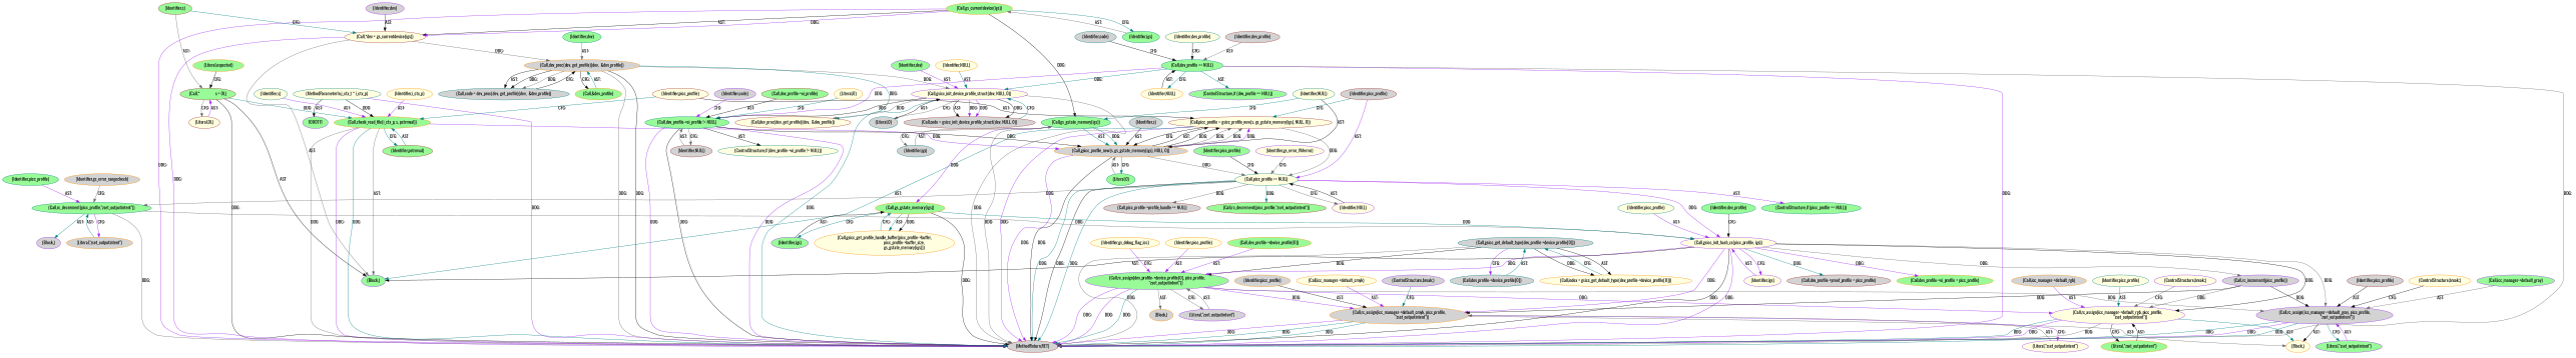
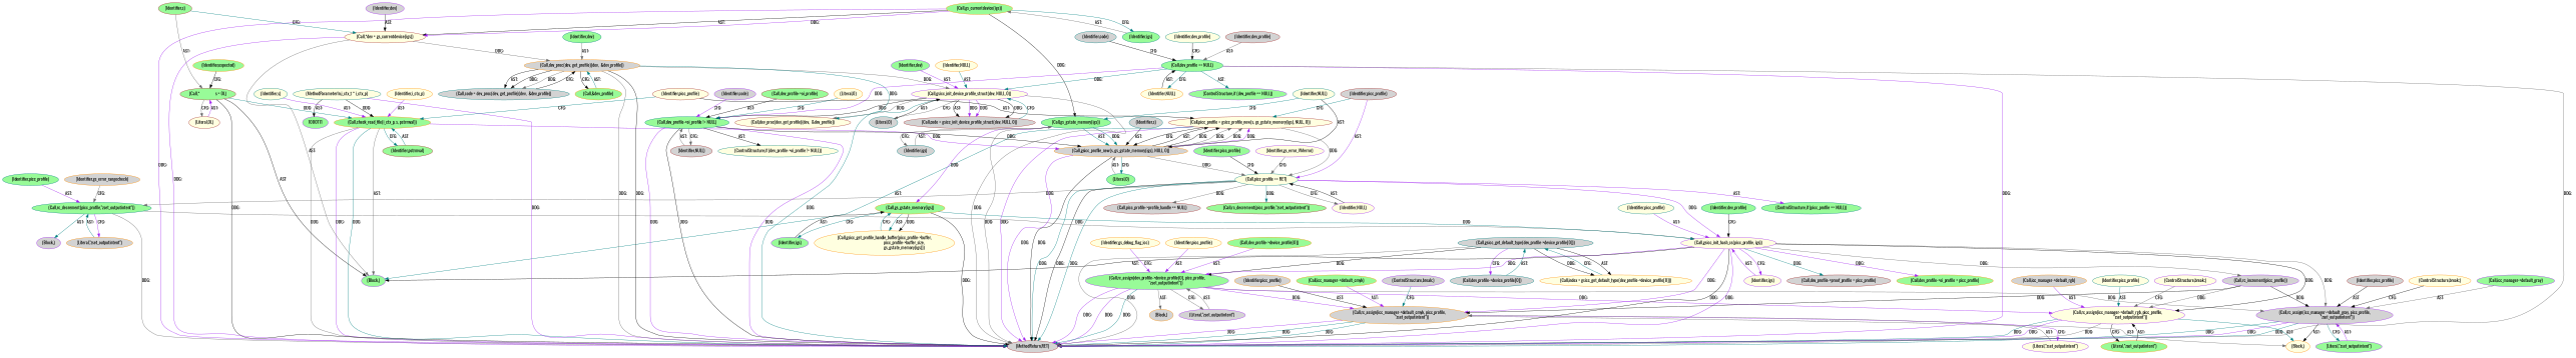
  digraph {
    fontname=Oswald
    node [color=darkorange fillcolor=palegreen fontname=Oswald style=filled]
    edge [color=black fontname=Oswald]
    n1 [color=purple label="(Call,rc_assign(dev_profile->device_profile[0], picc_profile,\n                  \"zset_outputintent\"))"]
    n2 [color=purple fillcolor=lightgrey label="(Call,rc_assign(icc_manager->default_gray, picc_profile,\n                          \"zset_outputintent\"))"]
    n3 [color=purple fillcolor=lightyellow label="(Call,rc_assign(icc_manager->default_rgb, picc_profile,\n                          \"zset_outputintent\"))"]
    n4 [fillcolor=lightgrey label="(Call,rc_assign(icc_manager->default_cmyk, picc_profile,\n                          \"zset_outputintent\"))"]
    n5 [color=purple fillcolor=lightgrey label="(Literal,\"zset_outputintent\")"]
    n6 [color=brown fillcolor=lightgrey label="(MethodReturn,RET)"]
    n7 [fillcolor=lightgrey label="(Block,)"]
    n8 [fillcolor=lightyellow label="(Block,)"]
    n9 [color=purple label="(Literal,\"zset_outputintent\")"]
    n10 [label="(Literal,\"zset_outputintent\")"]
    n11 [color=purple fillcolor=lightyellow label="(Literal,\"zset_outputintent\")"]
    n12 [color=teal fillcolor=lightgrey label="(Call,gsicc_get_default_type(dev_profile->device_profile[0]))"]
    n13 [color=teal fillcolor=lightgrey label="(Call,dev_profile->device_profile[0])"]
    n14 [fillcolor=lightyellow label="(Call,index = gsicc_get_default_type(dev_profile->device_profile[0]))"]
    n15 [color=purple fillcolor=lightyellow label="(Call,gsicc_init_hash_cs(picc_profile, igs))"]
    n16 [color=purple fillcolor=lightgrey label="(Call,rc_increment(picc_profile))"]
    n17 [color=purple fillcolor=lightyellow label="(Identifier,igs)"]
    n18 [color=brown fillcolor=lightgrey label="(Call,dev_profile->proof_profile = picc_profile)"]
    n19 [color=purple label="(Block,)"]
    n20 [label="(Call,dev_profile->oi_profile = picc_profile)"]
    n21 [color=teal label="(Call,rc_decrement(picc_profile,\"zset_outputintent\"))"]
    n22 [fillcolor=lightgrey label="(Literal,\"zset_outputintent\")"]
    n23 [color=purple fillcolor=lightgrey label="(Block,)"]
-   n24 [color=teal fillcolor=lightyellow label="(Call,picc_profile == NULL)"]
+   n24 [color=teal fillcolor=lightyellow label="(Call,picc_profile == RET)"]
    n25 [color=teal label="(ControlStructure,if (picc_profile == NULL))"]
    n26 [color=purple fillcolor=lightyellow label="(Identifier,NULL)"]
    n27 [color=brown fillcolor=lightgrey label="(Call,picc_profile->profile_handle == NULL)"]
    n28 [color=brown label="(Call,rc_decrement(picc_profile,\"zset_outputintent\"))"]
    n29 [color=brown fillcolor=lightyellow label="(Call,picc_profile = gsicc_profile_new(s, gs_gstate_memory(igs), NULL, 0))"]
    n30 [fillcolor=lightgrey label="(Call,gsicc_profile_new(s, gs_gstate_memory(igs), NULL, 0))"]
    n31 [color=teal label="(Literal,0)"]
    n32 [label="(Call,check_read_file(i_ctx_p, s, pstrmval))"]
    n33 [color=brown label="(Identifier,pstrmval)"]
    n34 [color=teal fillcolor=lightyellow label="(MethodParameterIn,i_ctx_t * i_ctx_p)"]
    1000111 [color=purple]
    n36 [color=brown label="(Call,*                s = 0L)"]
    n37 [color=brown fillcolor=lightyellow label="(Literal,0L)"]
    n38 [color=teal label="(Call,gs_gstate_memory(igs))"]
    n39 [label="(Call,gs_gstate_memory(igs))"]
    n40 [color=teal fillcolor=lightgrey label="(Identifier,igs)"]
    n41 [fillcolor=lightyellow label="(Call,gsicc_get_profile_handle_buffer(picc_profile->buffer,\n                                        picc_profile->buffer_size,\n                                        gs_gstate_memory(igs)))"]
    n42 [color=purple label="(Identifier,igs)"]
    n43 [label="(Call,gs_currentdevice(igs))"]
    n44 [color=brown fillcolor=lightyellow label="(Call,*dev = gs_currentdevice(igs))"]
    n45 [color=teal label="(Identifier,igs)"]
    n46 [fillcolor=lightgrey label="(Call,dev_proc(dev, get_profile)(dev,  &dev_profile))"]
    n47 [color=teal label="(Call,dev_profile->oi_profile != NULL)"]
    n48 [color=brown fillcolor=lightgrey label="(Identifier,NULL)"]
    n49 [color=teal fillcolor=lightyellow label="(ControlStructure,if (dev_profile->oi_profile != NULL))"]
    n50 [color=teal label="(Call,dev_profile == NULL)"]
    n51 [color=purple fillcolor=lightyellow label="(Call,gsicc_init_device_profile_struct(dev, NULL, 0))"]
    n52 [color=purple label="(ControlStructure,if (dev_profile == NULL))"]
    n53 [fillcolor=lightyellow label="(Identifier,NULL)"]
    n54 [color=brown fillcolor=lightgrey label="(Call,code = gsicc_init_device_profile_struct(dev, NULL, 0))"]
    n55 [color=brown fillcolor=lightyellow label="(Call,dev_proc(dev, get_profile)(dev,  &dev_profile))"]
    n56 [color=teal fillcolor=lightgrey label="(Literal,0)"]
    n57 [color=teal fillcolor=lightgrey label="(Call,code = dev_proc(dev, get_profile)(dev,  &dev_profile))"]
    n58 [label="(Call,&dev_profile)"]
    n59 [fillcolor=lightgrey label="(Call,icc_manager->default_rgb)"]
    n60 [color=teal fillcolor=lightyellow label="(Identifier,s)"]
    n61 [color=brown fillcolor=lightgrey label="(Identifier,dev_profile)"]
    n62 [color=teal fillcolor=lightyellow label="(Identifier,NULL)"]
    n63 [fillcolor=lightyellow label="(Literal,0)"]
    n64 [color=purple label="(Call,icc_manager->default_gray)"]
    n65 [color=teal label="(Identifier,dev)"]
    n66 [color=teal fillcolor=lightgrey label="(Identifier,code)"]
    n67 [fillcolor=lightgrey label="(Identifier,picc_profile)"]
    n68 [fillcolor=lightyellow label="(Identifier,gs_debug_flag_icc)"]
    n69 [color=purple label="(Identifier,dev)"]
    n70 [color=purple fillcolor=lightyellow label="(Identifier,gs_error_VMerror)"]
    n71 [color=brown fillcolor=lightgrey label="(Identifier,picc_profile)"]
    n72 [color=brown fillcolor=lightgrey label="(Identifier,picc_profile)"]
-   n73 [fillcolor=lightyellow label="(Call,icc_manager->default_cmyk)"]
+   n73 [label="(Call,icc_manager->default_cmyk)"]
    n74 [color=brown fillcolor=lightyellow label="(Identifier,picc_profile)"]
    n75 [fillcolor=lightyellow label="(Identifier,picc_profile)"]
    n76 [color=teal fillcolor=lightyellow label="(Identifier,dev_profile)"]
    n77 [color=purple fillcolor=lightgrey label="(Identifier,code)"]
    n78 [color=purple label="(Identifier,picc_profile)"]
    n79 [color=teal fillcolor=lightyellow label="(Identifier,picc_profile)"]
    n80 [fillcolor=lightgrey label="(Identifier,gs_error_rangecheck)"]
    n81 [color=brown label="(Call,dev_profile->oi_profile)"]
    n82 [color=teal fillcolor=lightgrey label="(Identifier,s)"]
    n83 [fillcolor=lightyellow label="(ControlStructure,break;)"]
    n84 [color=teal label="(Identifier,dev_profile)"]
    n85 [color=teal fillcolor=lightyellow label="(Identifier,picc_profile)"]
    n86 [label="(Call,dev_profile->device_profile[0])"]
    n87 [fillcolor=lightyellow label="(Identifier,i_ctx_p)"]
    n88 [color=purple fillcolor=lightgrey label="(Identifier,dev)"]
    n89 [color=purple fillcolor=lightgrey label="(ControlStructure,break;)"]
    n90 [fillcolor=lightyellow label="(Identifier,NULL)"]
-   n91 [label="(Literal,expected)"]
+   n91 [label="(Identifier,expected)"]
    n92 [color=purple fillcolor=lightyellow label="(ControlStructure,break;)"]
    n93 [color=brown label="(Identifier,s)"]
    n94 [color=teal label="(Identifier,picc_profile)"]
    n1 -> n2 [color=gray40 label="DDG: "]
    n1 -> n3 [color=purple label="DDG: "]
    n1 -> n4 [color=purple label="DDG: "]
    n1 -> n5 [color=gray40 label="CFG: "]
    n1 -> n6 [color=purple label="DDG: "]
    n1 -> n6 [color=teal label="DDG: "]
    n1 -> n6 [color=purple label="DDG: "]
    n1 -> n7 [color=gray40 label="AST: "]
    n2 -> n6 [color=teal label="DDG: "]
    n2 -> n6 [color=purple label="DDG: "]
    n2 -> n6 [color=teal label="DDG: "]
    n2 -> n8 [label="AST: "]
    n2 -> n9 [color=teal label="CFG: "]
    n3 -> n6 [color=teal label="DDG: "]
    n3 -> n6 [color=purple label="DDG: "]
    n3 -> n6 [color=gray40 label="DDG: "]
    n3 -> n8 [color=teal label="AST: "]
    n3 -> n10 [label="CFG: "]
    n4 -> n6 [color=purple label="DDG: "]
    n4 -> n6 [color=teal label="DDG: "]
    n4 -> n6 [color=teal label="DDG: "]
    n4 -> n8 [color=gray40 label="AST: "]
    n4 -> n11 [color=purple label="CFG: "]
    n5 -> n1 [color=gray40 label="AST: "]
    n9 -> n2 [color=purple label="AST: "]
    n10 -> n3 [label="AST: "]
    n11 -> n4 [color=gray40 label="AST: "]
    n12 -> n1 [label="DDG: "]
    n12 -> n6 [color=gray40 label="DDG: "]
    n12 -> n13 [color=purple label="CFG: "]
    n12 -> n14 [label="AST: "]
    n12 -> n14 [label="DDG: "]
    n13 -> n12 [color=teal label="AST: "]
    n14 -> n12 [color=teal label="CFG: "]
    n15 -> n1 [color=purple label="DDG: "]
    n15 -> n2 [color=gray40 label="DDG: "]
    n15 -> n3 [label="DDG: "]
    n15 -> n4 [color=purple label="DDG: "]
    n15 -> n6 [label="DDG: "]
    n15 -> n6 [color=purple label="DDG: "]
    n15 -> n16 [color=gray40 label="DDG: "]
    n15 -> n17 [color=purple label="CFG: "]
    n15 -> n18 [color=teal label="DDG: "]
    n15 -> n19 [label="AST: "]
    n15 -> n20 [color=purple label="DDG: "]
    n16 -> n2 [label="DDG: "]
    n16 -> n3 [color=gray40 label="DDG: "]
    n16 -> n4 [label="DDG: "]
    n17 -> n15 [color=purple label="AST: "]
    n21 -> n6 [color=gray40 label="DDG: "]
    n21 -> n15 [color=gray40 label="DDG: "]
    n21 -> n22 [color=purple label="CFG: "]
    n21 -> n23 [color=teal label="AST: "]
    n22 -> n21 [color=teal label="AST: "]
    n24 -> n6 [color=teal label="DDG: "]
    n24 -> n6 [label="DDG: "]
    n24 -> n6 [color=teal label="DDG: "]
    n24 -> n15 [color=purple label="DDG: "]
    n24 -> n21 [color=gray40 label="DDG: "]
    n24 -> n25 [color=purple label="AST: "]
    n24 -> n26 [color=gray40 label="CFG: "]
    n24 -> n27 [color=gray40 label="DDG: "]
    n24 -> n28 [color=teal label="DDG: "]
    n26 -> n24 [label="AST: "]
    n29 -> n6 [color=purple label="DDG: "]
    n29 -> n19 [color=teal label="AST: "]
    n29 -> n24 [color=gray40 label="DDG: "]
    n29 -> n30 [label="CFG: "]
    n30 -> n6 [color=purple label="DDG: "]
    n30 -> n6 [label="DDG: "]
    n30 -> n24 [color=gray40 label="DDG: "]
    n30 -> n29 [label="AST: "]
    n30 -> n29 [label="DDG: "]
    n30 -> n29 [color=gray40 label="DDG: "]
    n30 -> n29 [color=gray40 label="DDG: "]
    n30 -> n29 [color=purple label="DDG: "]
    n30 -> n31 [color=teal label="CFG: "]
    n31 -> n30 [color=gray40 label="AST: "]
    n32 -> n6 [color=purple label="DDG: "]
    n32 -> n6 [color=teal label="DDG: "]
    n32 -> n6 [color=gray40 label="DDG: "]
    n32 -> n19 [color=gray40 label="AST: "]
    n32 -> n30 [color=purple label="DDG: "]
    n32 -> n33 [color=teal label="CFG: "]
    n33 -> n32 [color=teal label="AST: "]
    n34 -> n6 [color=purple label="DDG: "]
    n34 -> n32 [label="DDG: "]
    n34 -> 1000111 [label="AST: "]
    n36 -> n6 [label="DDG: "]
    n36 -> n19 [label="AST: "]
    n36 -> n32 [color=teal label="DDG: "]
    n36 -> n37 [color=gray40 label="CFG: "]
    n37 -> n36 [color=purple label="AST: "]
    n38 -> n6 [color=gray40 label="DDG: "]
    n38 -> n30 [color=teal label="AST: "]
    n38 -> n30 [color=teal label="DDG: "]
    n38 -> n39 [color=purple label="DDG: "]
    n38 -> n40 [color=gray40 label="CFG: "]
    n39 -> n6 [label="DDG: "]
    n39 -> n15 [color=teal label="DDG: "]
    n39 -> n41 [color=teal label="AST: "]
    n39 -> n41 [label="DDG: "]
    n39 -> n42 [color=teal label="CFG: "]
    n40 -> n38 [color=gray40 label="AST: "]
    n41 -> n39 [color=teal label="CFG: "]
    n42 -> n39 [label="AST: "]
    n43 -> n6 [color=purple label="DDG: "]
    n43 -> n38 [label="DDG: "]
    n43 -> n44 [label="AST: "]
    n43 -> n44 [color=purple label="DDG: "]
    n43 -> n45 [color=teal label="CFG: "]
    n44 -> n6 [color=purple label="DDG: "]
    n44 -> n19 [color=gray40 label="AST: "]
    n44 -> n46 [color=gray40 label="DDG: "]
    n45 -> n43 [color=gray40 label="AST: "]
    n46 -> n6 [color=gray40 label="DDG: "]
    n46 -> n6 [label="DDG: "]
    n46 -> n51 [color=gray40 label="DDG: "]
    n46 -> n55 [color=teal label="DDG: "]
    n46 -> n57 [label="AST: "]
    n46 -> n57 [label="DDG: "]
    n46 -> n57 [color=gray40 label="DDG: "]
    n46 -> n58 [label="CFG: "]
    n47 -> n6 [color=purple label="DDG: "]
    n47 -> n6 [color=purple label="DDG: "]
    n47 -> n6 [label="DDG: "]
    n47 -> n30 [label="DDG: "]
    n47 -> n48 [color=gray40 label="CFG: "]
    n47 -> n49 [label="AST: "]
    n48 -> n47 [color=gray40 label="AST: "]
    n50 -> n6 [color=purple label="DDG: "]
    n50 -> n6 [color=gray40 label="DDG: "]
    n50 -> n47 [color=purple label="DDG: "]
    n50 -> n51 [color=teal label="DDG: "]
    n50 -> n52 [color=teal label="AST: "]
    n50 -> n53 [color=teal label="CFG: "]
    n51 -> n6 [color=teal label="DDG: "]
    n51 -> n6 [color=gray40 label="DDG: "]
    n51 -> n47 [label="DDG: "]
    n51 -> n54 [label="AST: "]
    n51 -> n54 [color=purple label="DDG: "]
    n51 -> n54 [color=purple label="DDG: "]
    n51 -> n54 [label="DDG: "]
    n51 -> n55 [color=gray40 label="DDG: "]
    n51 -> n56 [color=gray40 label="CFG: "]
    n53 -> n50 [label="AST: "]
    n54 -> n51 [color=teal label="CFG: "]
    n56 -> n51 [label="AST: "]
    n57 -> n46 [label="CFG: "]
    n58 -> n46 [color=teal label="AST: "]
    n59 -> n3 [color=purple label="AST: "]
    n60 -> n32 [color=purple label="AST: "]
    n61 -> n50 [color=gray40 label="AST: "]
    n62 -> n30 [label="AST: "]
    n62 -> n38 [color=teal label="CFG: "]
    n63 -> n47 [color=teal label="CFG: "]
    n64 -> n2 [color=gray40 label="AST: "]
    n65 -> n46 [color=gray40 label="AST: "]
    n66 -> n50 [label="CFG: "]
    n67 -> n4 [label="AST: "]
    n68 -> n1 [color=purple label="CFG: "]
    n69 -> n51 [color=purple label="AST: "]
    n70 -> n24 [color=gray40 label="CFG: "]
    n71 -> n24 [color=purple label="AST: "]
    n71 -> n29 [color=teal label="CFG: "]
    n72 -> n2 [label="AST: "]
    n73 -> n4 [color=purple label="AST: "]
    n74 -> n29 [label="AST: "]
    n74 -> n32 [color=teal label="CFG: "]
    n75 -> n1 [color=purple label="AST: "]
    n76 -> n50 [label="CFG: "]
    n77 -> n47 [color=purple label="CFG: "]
    n78 -> n24 [label="CFG: "]
    n79 -> n3 [color=teal label="AST: "]
    n80 -> n21 [color=gray40 label="CFG: "]
    n81 -> n47 [label="AST: "]
    n82 -> n30 [label="AST: "]
    n83 -> n2 [label="CFG: "]
    n84 -> n15 [label="CFG: "]
    n85 -> n15 [color=purple label="AST: "]
    n86 -> n1 [color=purple label="AST: "]
    n87 -> n32 [color=purple label="AST: "]
    n88 -> n44 [label="AST: "]
    n89 -> n4 [color=teal label="CFG: "]
    n90 -> n51 [color=teal label="AST: "]
    n91 -> n36 [label="CFG: "]
    n92 -> n3 [color=gray40 label="CFG: "]
    n93 -> n36 [color=gray40 label="AST: "]
    n93 -> n44 [color=teal label="CFG: "]
    n94 -> n21 [color=purple label="AST: "]
  }
